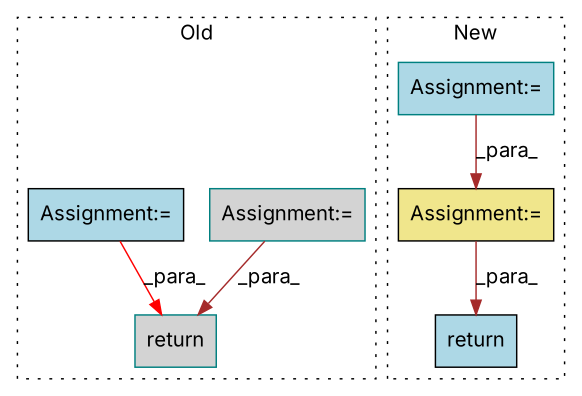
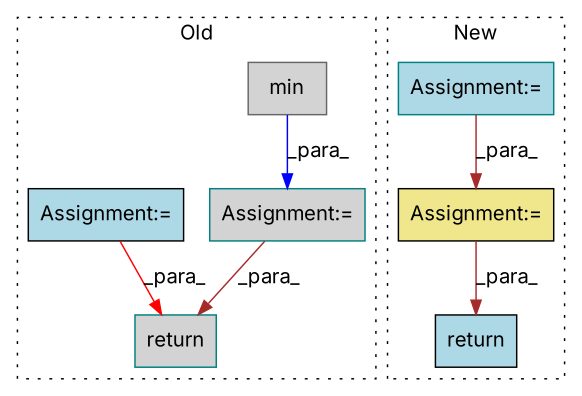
  digraph {
    fontname=Inter
    node [a=7 l=1 shape=box style=filled fillcolor=lightgrey color=teal fontname=Inter]
    edge [color=brown fontname=Inter]
+   n1 [a=32 l="4,1" label=min s="705,710" color=gray40]
    n2 [a=41 l=7 label=return s=954]
    n3 [label="Assignment:=" s=643 fillcolor=lightblue color=black]
    n4 [label="Assignment:=" s=678]
    n5 [a=41 l=7 label=return s=890 fillcolor=lightblue color=black]
    n6 [label="Assignment:=" s=829 fillcolor=khaki color=black]
    n7 [label="Assignment:=" s=731 fillcolor=lightblue]
    subgraph cluster_1 {
      label=Old
      style=dotted
+     n1
      n2
      n3
      n4
    }
    subgraph cluster_2 {
      label=New
      style=dotted
      n5
      n6
      n7
    }
+   n1 -> n4 [label=_para_ color=blue]
    n3 -> n2 [label=_para_ color=red]
    n4 -> n2 [label=_para_]
    n6 -> n5 [label=_para_]
    n7 -> n6 [label=_para_]
  }
